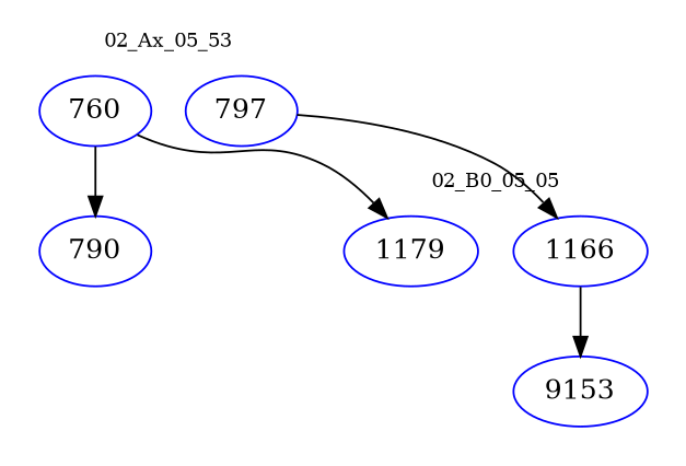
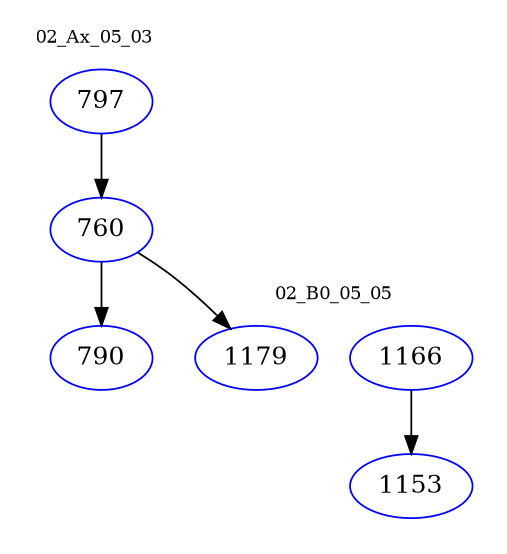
  digraph {
    node [color=blue]
    edge [color=black]
    n1 [label=797]
    n2 [label=760]
    n3 [label=790]
    n4 [label=1166]
-   n5 [label=9153]
+   n5 [label=1153]
    n6 [label=1179]
    subgraph cluster_1 {
      color=white
      fontsize=10
-     label="02_Ax_05_53"
+     label="02_Ax_05_03"
      n1
      n2
      n3
    }
    subgraph cluster_2 {
      color=white
      fontsize=10
      label="02_B0_05_05"
      n4
      n5
      n6
    }
-   n1 -> n4
+   n1 -> n2
    n2 -> n3
    n2 -> n6
    n4 -> n5
  }
